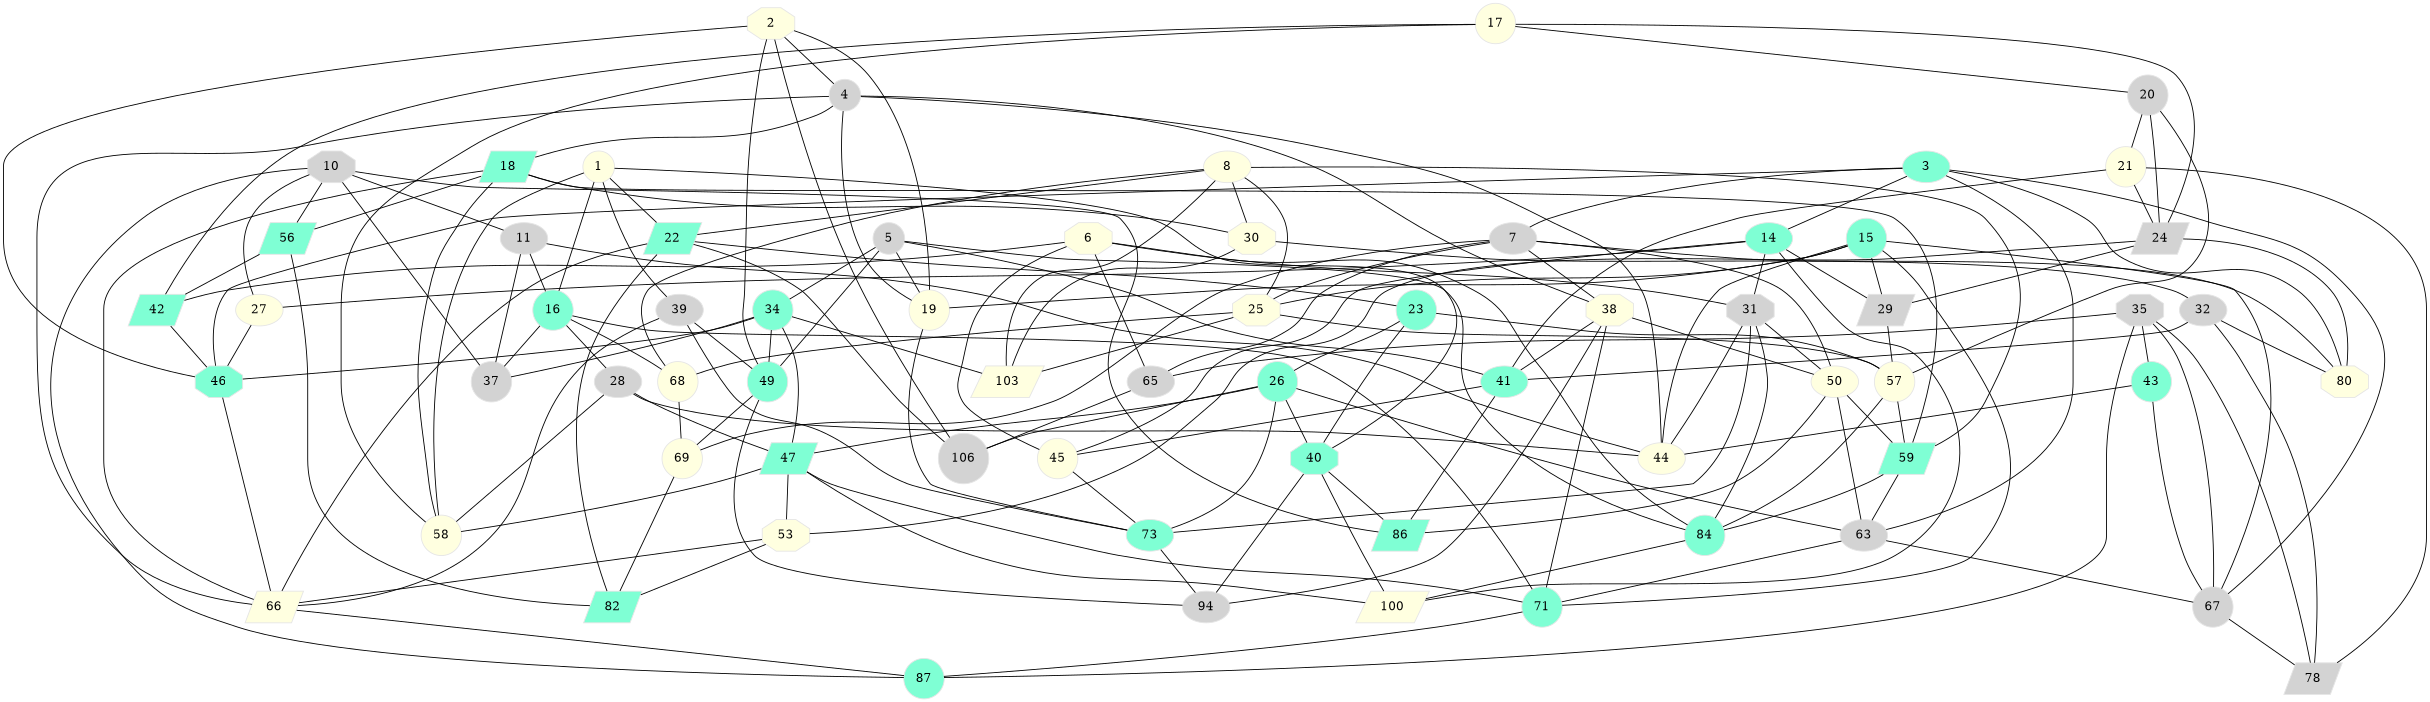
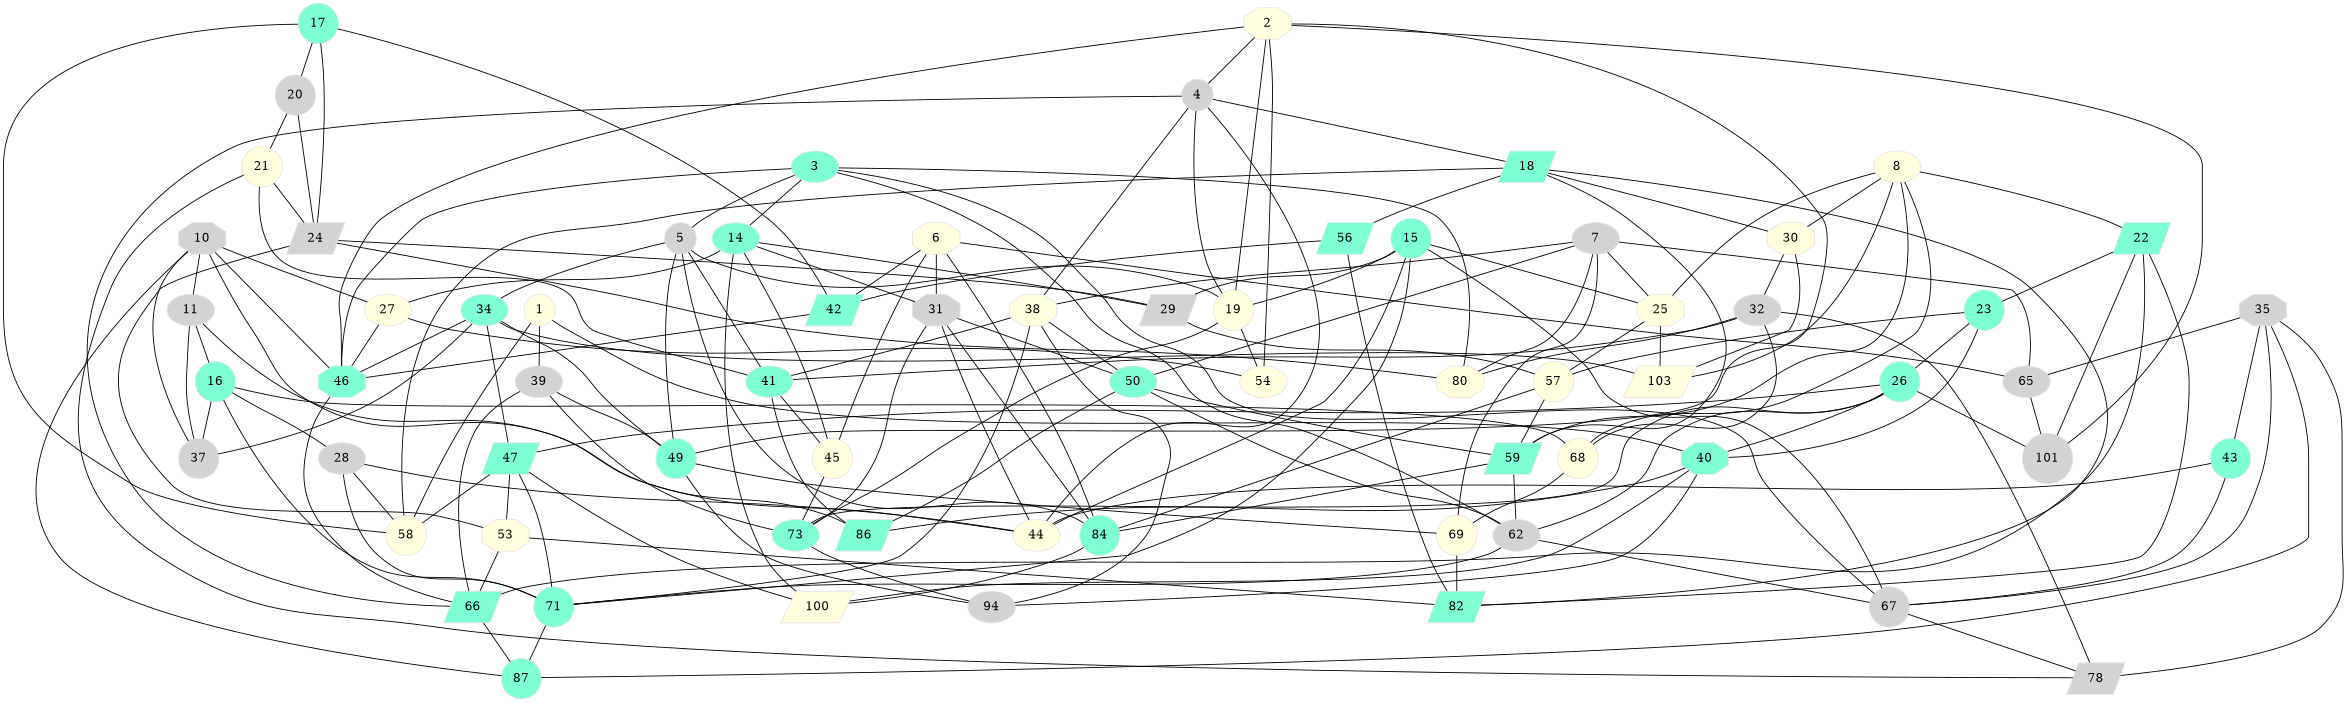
  graph {
    node [color=gray90 fillcolor=aquamarine shape=circle style=filled]
    1 [fillcolor=lightyellow super="+13"]
    16 [super="+64"]
    22 [shape=parallelogram super="+107"]
    39 [fillcolor=lightgrey shape=ellipse]
    40 [shape=octagon super="+105"]
    58 [fillcolor=lightyellow super="+96"]
    68 [fillcolor=lightyellow]
    37 [fillcolor=lightgrey]
    71 [super="+77"]
    28 [fillcolor=lightgrey shape=ellipse]
-   101 [fillcolor=lightgrey label=106]
-   66 [fillcolor=lightyellow shape=parallelogram super="+81"]
+   101 [fillcolor=lightgrey]
+   66 [shape=parallelogram super="+81"]
    82 [shape=parallelogram super="+88"]
    23
    49 [super="+104"]
    73 [shape=ellipse super="+75"]
    86 [shape=parallelogram]
    100 [fillcolor=lightyellow shape=parallelogram]
    94 [fillcolor=lightgrey shape=ellipse]
    2 [fillcolor=lightyellow shape=octagon super="+106"]
    4 [fillcolor=lightgrey super="+33"]
    19 [fillcolor=lightyellow super="+83"]
    46 [shape=octagon super="+98"]
+   54 [fillcolor=lightyellow shape=ellipse]
    18 [shape=parallelogram super="+99"]
    38 [fillcolor=lightyellow shape=octagon super="+60"]
    44 [fillcolor=lightyellow shape=ellipse super="+63"]
    69 [fillcolor=lightyellow]
    3 [shape=ellipse super="+93"]
    5 [fillcolor=lightgrey super="+72"]
    14 [shape=ellipse super="+92"]
-   62 [fillcolor=lightgrey shape=ellipse super="+95" label=63]
+   62 [fillcolor=lightgrey shape=ellipse super="+95"]
    67 [fillcolor=lightgrey super="+79"]
    80 [fillcolor=lightyellow shape=octagon]
-   34 [super="+56"]
+   34 [shape=ellipse super="+56"]
    41 [shape=ellipse super="+52"]
    84 [super="+90"]
    31 [fillcolor=lightgrey shape=octagon super="+85"]
    45 [fillcolor=lightyellow]
    27 [fillcolor=lightyellow shape=ellipse]
    29 [fillcolor=lightgrey shape=parallelogram]
    78 [fillcolor=lightgrey shape=parallelogram]
    30 [fillcolor=lightyellow shape=octagon]
    59 [shape=parallelogram super="+74"]
    n45 [label=56 shape=parallelogram]
-   50 [fillcolor=lightyellow shape=ellipse super="+102"]
+   50 [shape=ellipse super="+102"]
    87
    103 [fillcolor=lightyellow shape=parallelogram]
    47 [shape=parallelogram super="+51"]
    6 [fillcolor=lightyellow shape=octagon super="+97"]
    42 [shape=parallelogram]
    65 [fillcolor=lightgrey shape=ellipse]
    7 [fillcolor=lightgrey shape=ellipse super="+12"]
    25 [fillcolor=lightyellow shape=octagon super="+55"]
    57 [fillcolor=lightyellow super="+61"]
    8 [fillcolor=lightyellow shape=ellipse super="+9"]
    32 [fillcolor=lightgrey shape=ellipse]
    10 [fillcolor=lightgrey shape=octagon super="+76"]
    11 [fillcolor=lightgrey shape=ellipse]
    15 [super="+91"]
-   17 [fillcolor=lightyellow]
+   17
    20 [fillcolor=lightgrey]
    24 [fillcolor=lightgrey shape=parallelogram super="+48"]
    21 [fillcolor=lightyellow]
    53 [fillcolor=lightyellow shape=octagon]
    26 [super="+89"]
    35 [fillcolor=lightgrey shape=octagon super="+70"]
    43
-   1 -- 16
-   1 -- 22
    1 -- 39
    1 -- 40
    1 -- 58 [weight=2]
    16 -- 68
    16 -- 37
    16 -- 71
    16 -- 28
    22 -- 101
    22 -- 66
    22 -- 82
    22 -- 23
    39 -- 66
    39 -- 49
    39 -- 73
    40 -- 86
    40 -- 100
    40 -- 94
    68 -- 69
    71 -- 87
    28 -- 58
-   28 -- 47
+   28 -- 71
    28 -- 44
    66 -- 87
    23 -- 40
    23 -- 57
    23 -- 26
    49 -- 94
    49 -- 69
    73 -- 94
    2 -- 101
    2 -- 49
    2 -- 4
    2 -- 19
    2 -- 46
+   2 -- 54
    4 -- 66
    4 -- 19
    4 -- 18
    4 -- 38
    4 -- 44
    19 -- 73
+   19 -- 54
    46 -- 66
    18 -- 58
-   18 -- 66
+   18 -- 82
    18 -- 30
    18 -- 59
    18 -- n45
    38 -- 71
    38 -- 94
    38 -- 41
    38 -- 50
    69 -- 82
    3 -- 46
-   3 -- 7
+   3 -- 5
    3 -- 14
    3 -- 62
    3 -- 67
    3 -- 80
    5 -- 49
    5 -- 19
    5 -- 34
    5 -- 41
    5 -- 84
    14 -- 100
    14 -- 31
    14 -- 45
    14 -- 27
    14 -- 29
    62 -- 71
    62 -- 67
    67 -- 78
    34 -- 37
    34 -- 49
    34 -- 46
    34 -- 103
    34 -- 47
    41 -- 86
    41 -- 45
    84 -- 100
    31 -- 73
    31 -- 44
    31 -- 84
    31 -- 50
    45 -- 73
    27 -- 46
+   27 -- 54
    29 -- 57
    30 -- 103
    30 -- 32
    59 -- 62
    59 -- 84
    n45 -- 82
    n45 -- 42
    50 -- 86
    50 -- 62
    50 -- 59
    47 -- 58
    47 -- 71
    47 -- 100
    47 -- 53
    6 -- 84
    6 -- 31
    6 -- 45
    6 -- 42
    6 -- 65
    42 -- 46
    65 -- 101
    7 -- 38
    7 -- 69
    7 -- 80
    7 -- 50
    7 -- 65
    7 -- 25
-   25 -- 68
+   32 -- 68
    25 -- 103
    25 -- 57
    57 -- 84
    57 -- 59
    8 -- 22
    8 -- 68
    8 -- 30
    8 -- 59
    8 -- 103
    8 -- 25
    32 -- 80
    32 -- 41
    32 -- 78
    10 -- 37
    10 -- 86
    10 -- 27
-   10 -- n45
+   10 -- 46
    10 -- 87
    10 -- 11
    11 -- 16
    11 -- 37
    11 -- 44
    15 -- 71
    15 -- 19
    15 -- 44
    15 -- 67
    15 -- 29
    15 -- 25
    17 -- 58
    17 -- 42
    17 -- 20
    17 -- 24
-   20 -- 57
    20 -- 24
    20 -- 21
    24 -- 80
    24 -- 29
    24 -- 53
    21 -- 41
    21 -- 78
    21 -- 24
    53 -- 66
    53 -- 82
    26 -- 40
    26 -- 101
    26 -- 73
    26 -- 62
    26 -- 47
    35 -- 67
    35 -- 78
    35 -- 87
    35 -- 65
    35 -- 43 [weight=2]
    43 -- 44
    43 -- 67
  }
